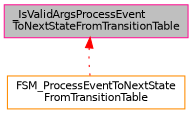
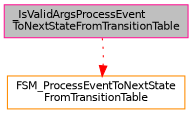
  digraph {
    rankdir=TB
    node [fontname=Helvetica fontsize=10 shape=record style=filled]
    n1 [color=deeppink fillcolor=grey75 fontcolor=black height=0.2 label="_IsValidArgsProcessEvent\lToNextStateFromTransitionTable" width=0.4]
    n2 [color=darkorange fillcolor=white height=0.2 label="FSM_ProcessEventToNextState\lFromTransitionTable" width=0.4]
-   n1 -> n2 [color=red dir=back fontname=Helvetica fontsize=10 labelfontname=Helvetica labelfontsize=10 style=dotted]
+   n2 -> n1 [color=red dir=back fontname=Helvetica fontsize=10 labelfontname=Helvetica labelfontsize=10 style=dotted]
  }
